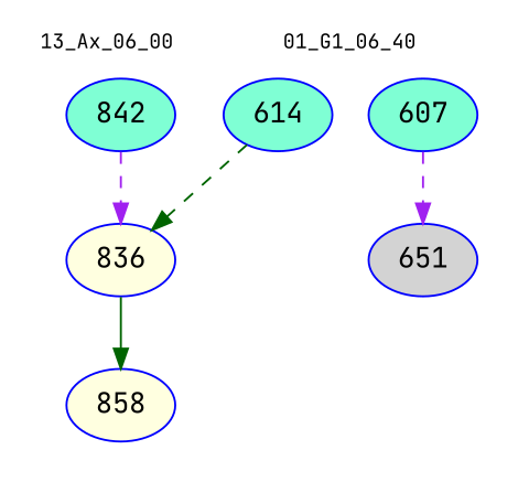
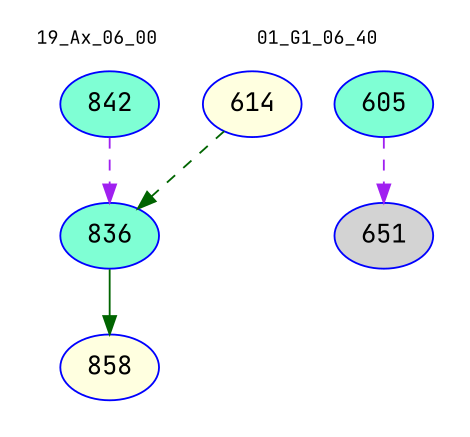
  digraph {
    fontname="JetBrains Mono"
    node [color=blue fillcolor=aquamarine fontname="JetBrains Mono" style=filled]
    edge [color=purple fontname="JetBrains Mono" style=dashed]
    n1 [label=842]
-   n2 [fillcolor=lightyellow label=836]
+   n2 [label=836]
    n3 [fillcolor=lightyellow label=858]
-   n4 [label=614]
-   n5 [label=607]
+   n4 [fillcolor=lightyellow label=614]
+   n5 [label=605]
    n6 [fillcolor=lightgrey label=651]
    subgraph cluster_1 {
      color=white
      fontsize=10
-     label="13_Ax_06_00"
+     label="19_Ax_06_00"
      n1
      n2
      n3
    }
    subgraph cluster_2 {
      color=white
      fontsize=10
      label="01_G1_06_40"
      n4
      n5
      n6
    }
    n1 -> n2
    n2 -> n3 [color=darkgreen style=solid]
    n4 -> n2 [color=darkgreen]
    n5 -> n6
  }
